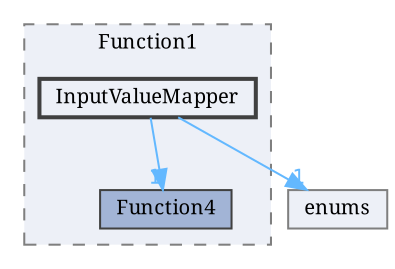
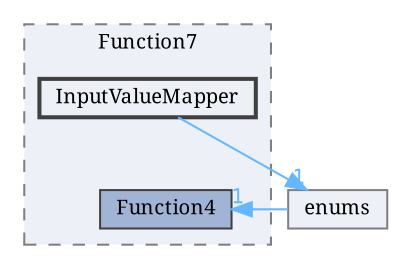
  digraph {
    compound=true
    fontname="Noto Serif"
    node [color=grey25 fillcolor="#edf0f7" fontname="Noto Serif" fontsize=10 shape=box style=filled]
    edge [color=steelblue1 fontcolor=steelblue1 fontname="Noto Serif" fontsize=10 headlabel=1 labeldistance=1.5 labelfontname=Helvetica labelfontsize=10]
    n1 [fillcolor="#a2b4d6" height=0.2 label=Function4 width=0.4]
    n2 [height=0.2 label=InputValueMapper style="filled,bold" width=0.4]
    n3 [color=grey50 height=0.2 label=enums width=0.4]
    subgraph cluster_1 {
      bgcolor="#edf0f7"
      fontsize=10
-     label=Function1
+     label=Function7
      pencolor=grey50
      style="filled,dashed"
      n1
      n2
    }
-   n2 -> n1
+   n3 -> n1
    n2 -> n3
  }
